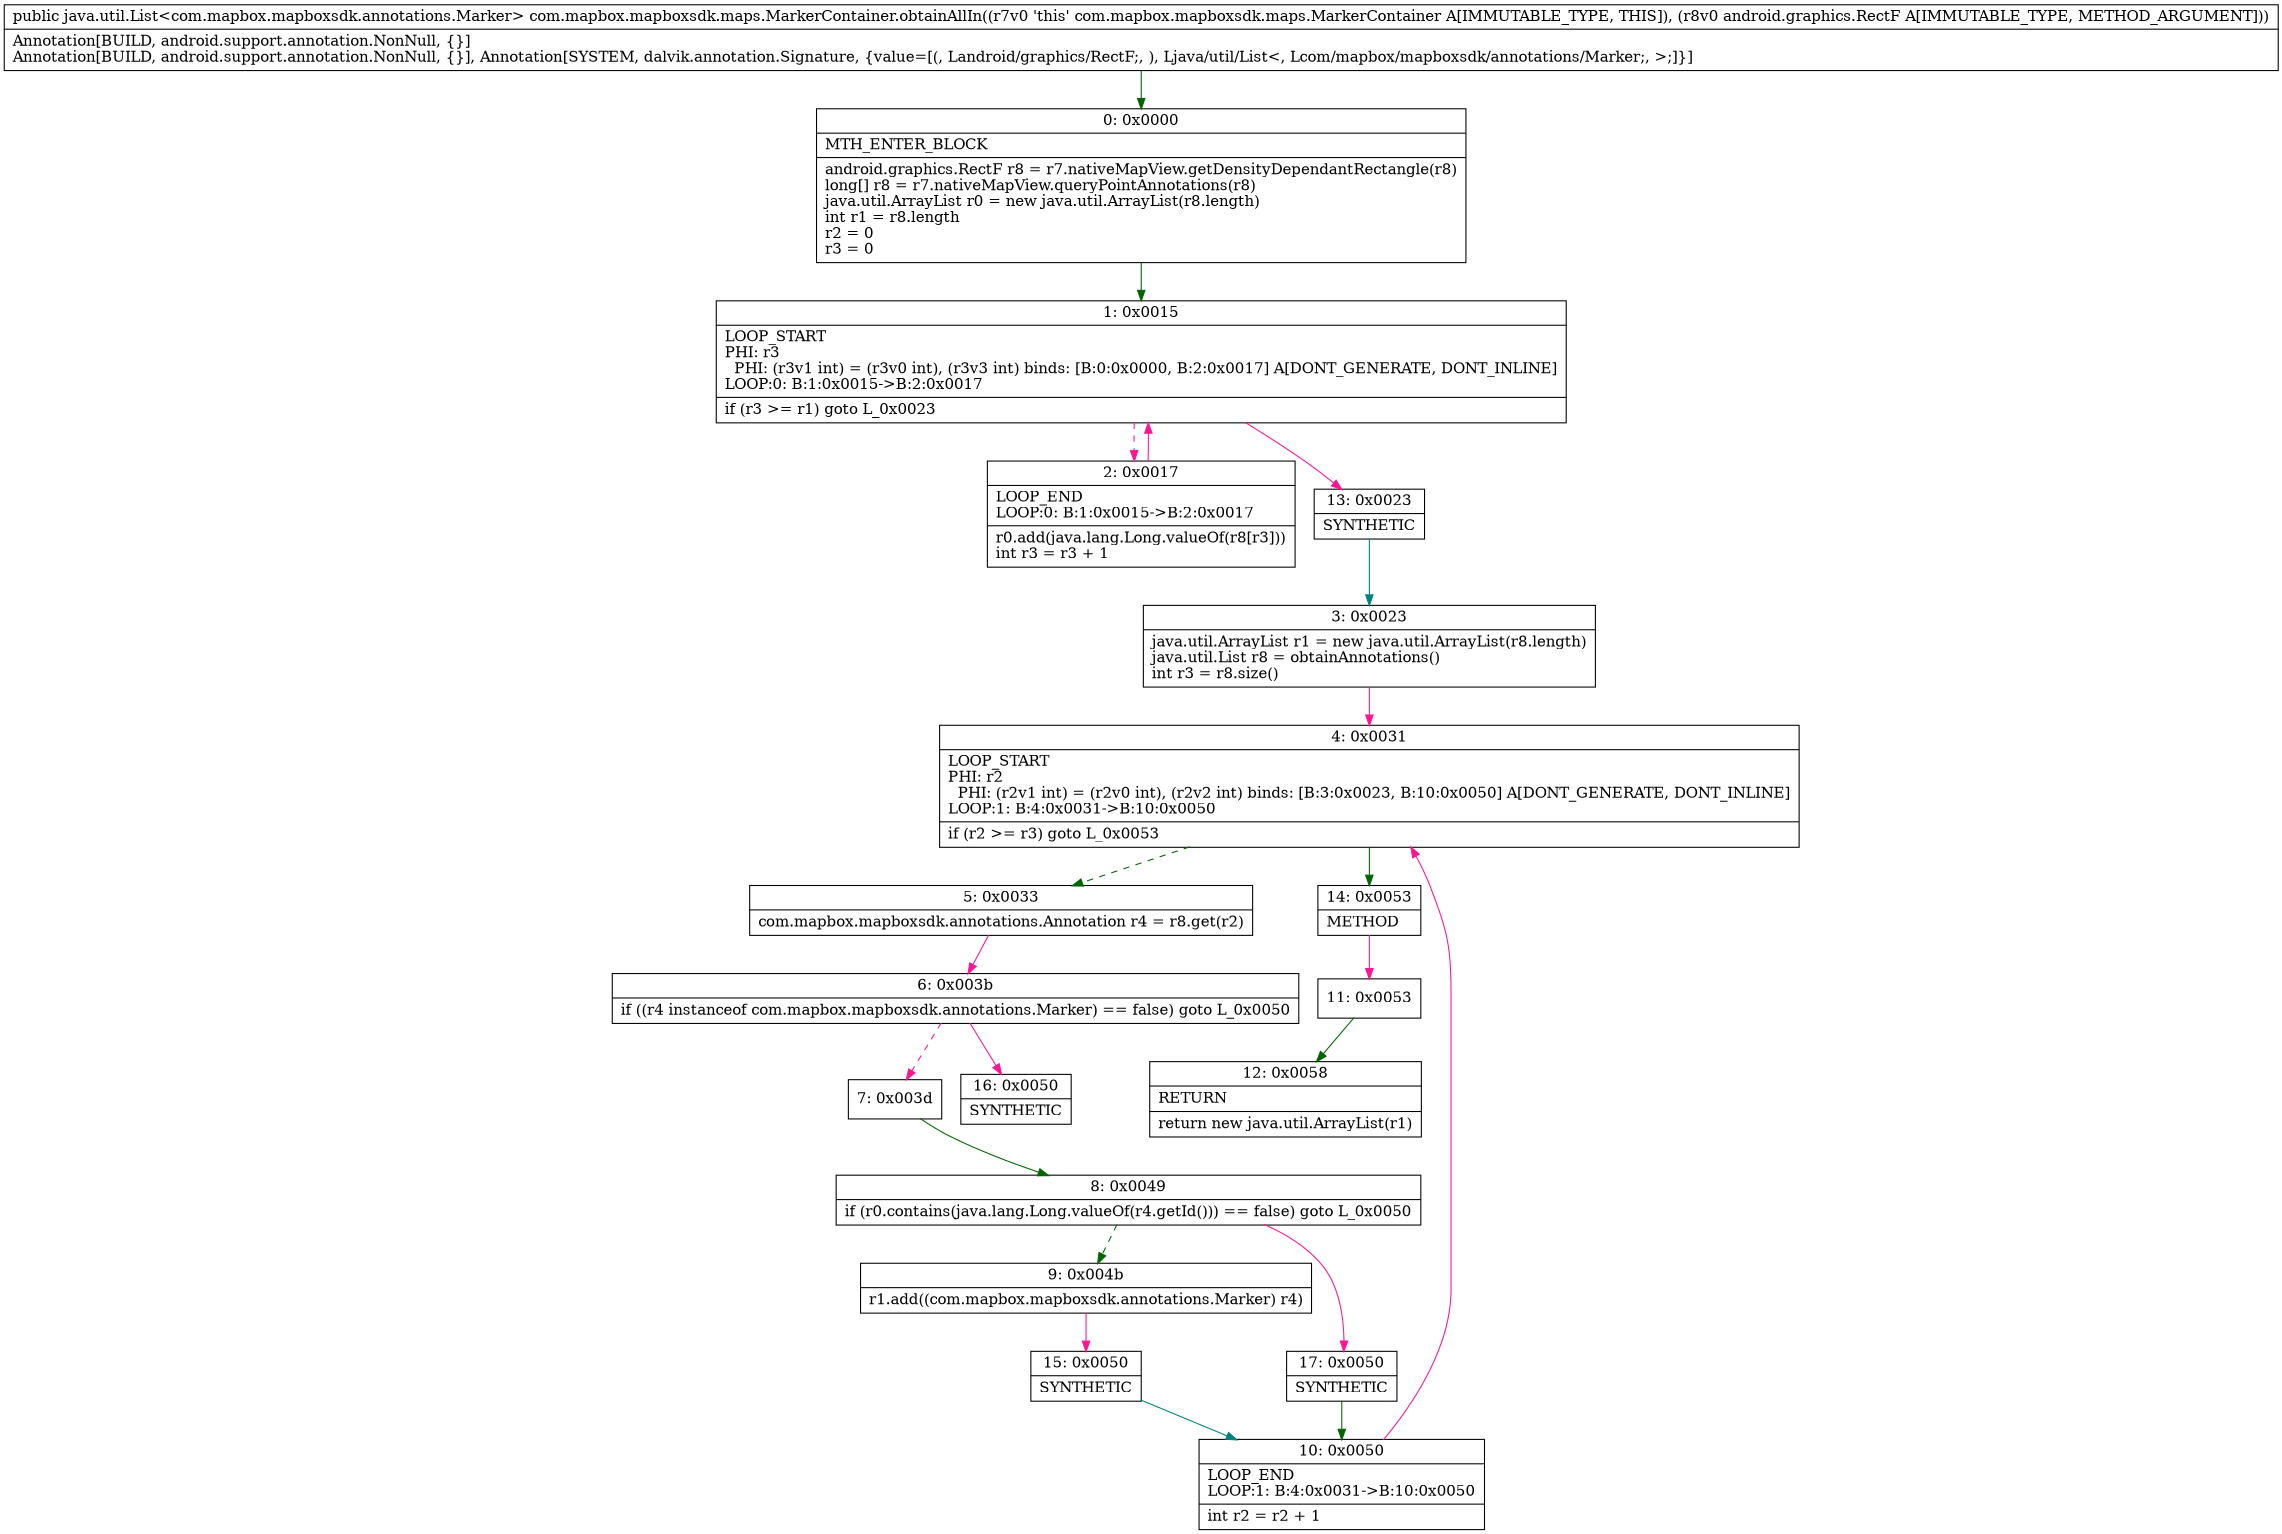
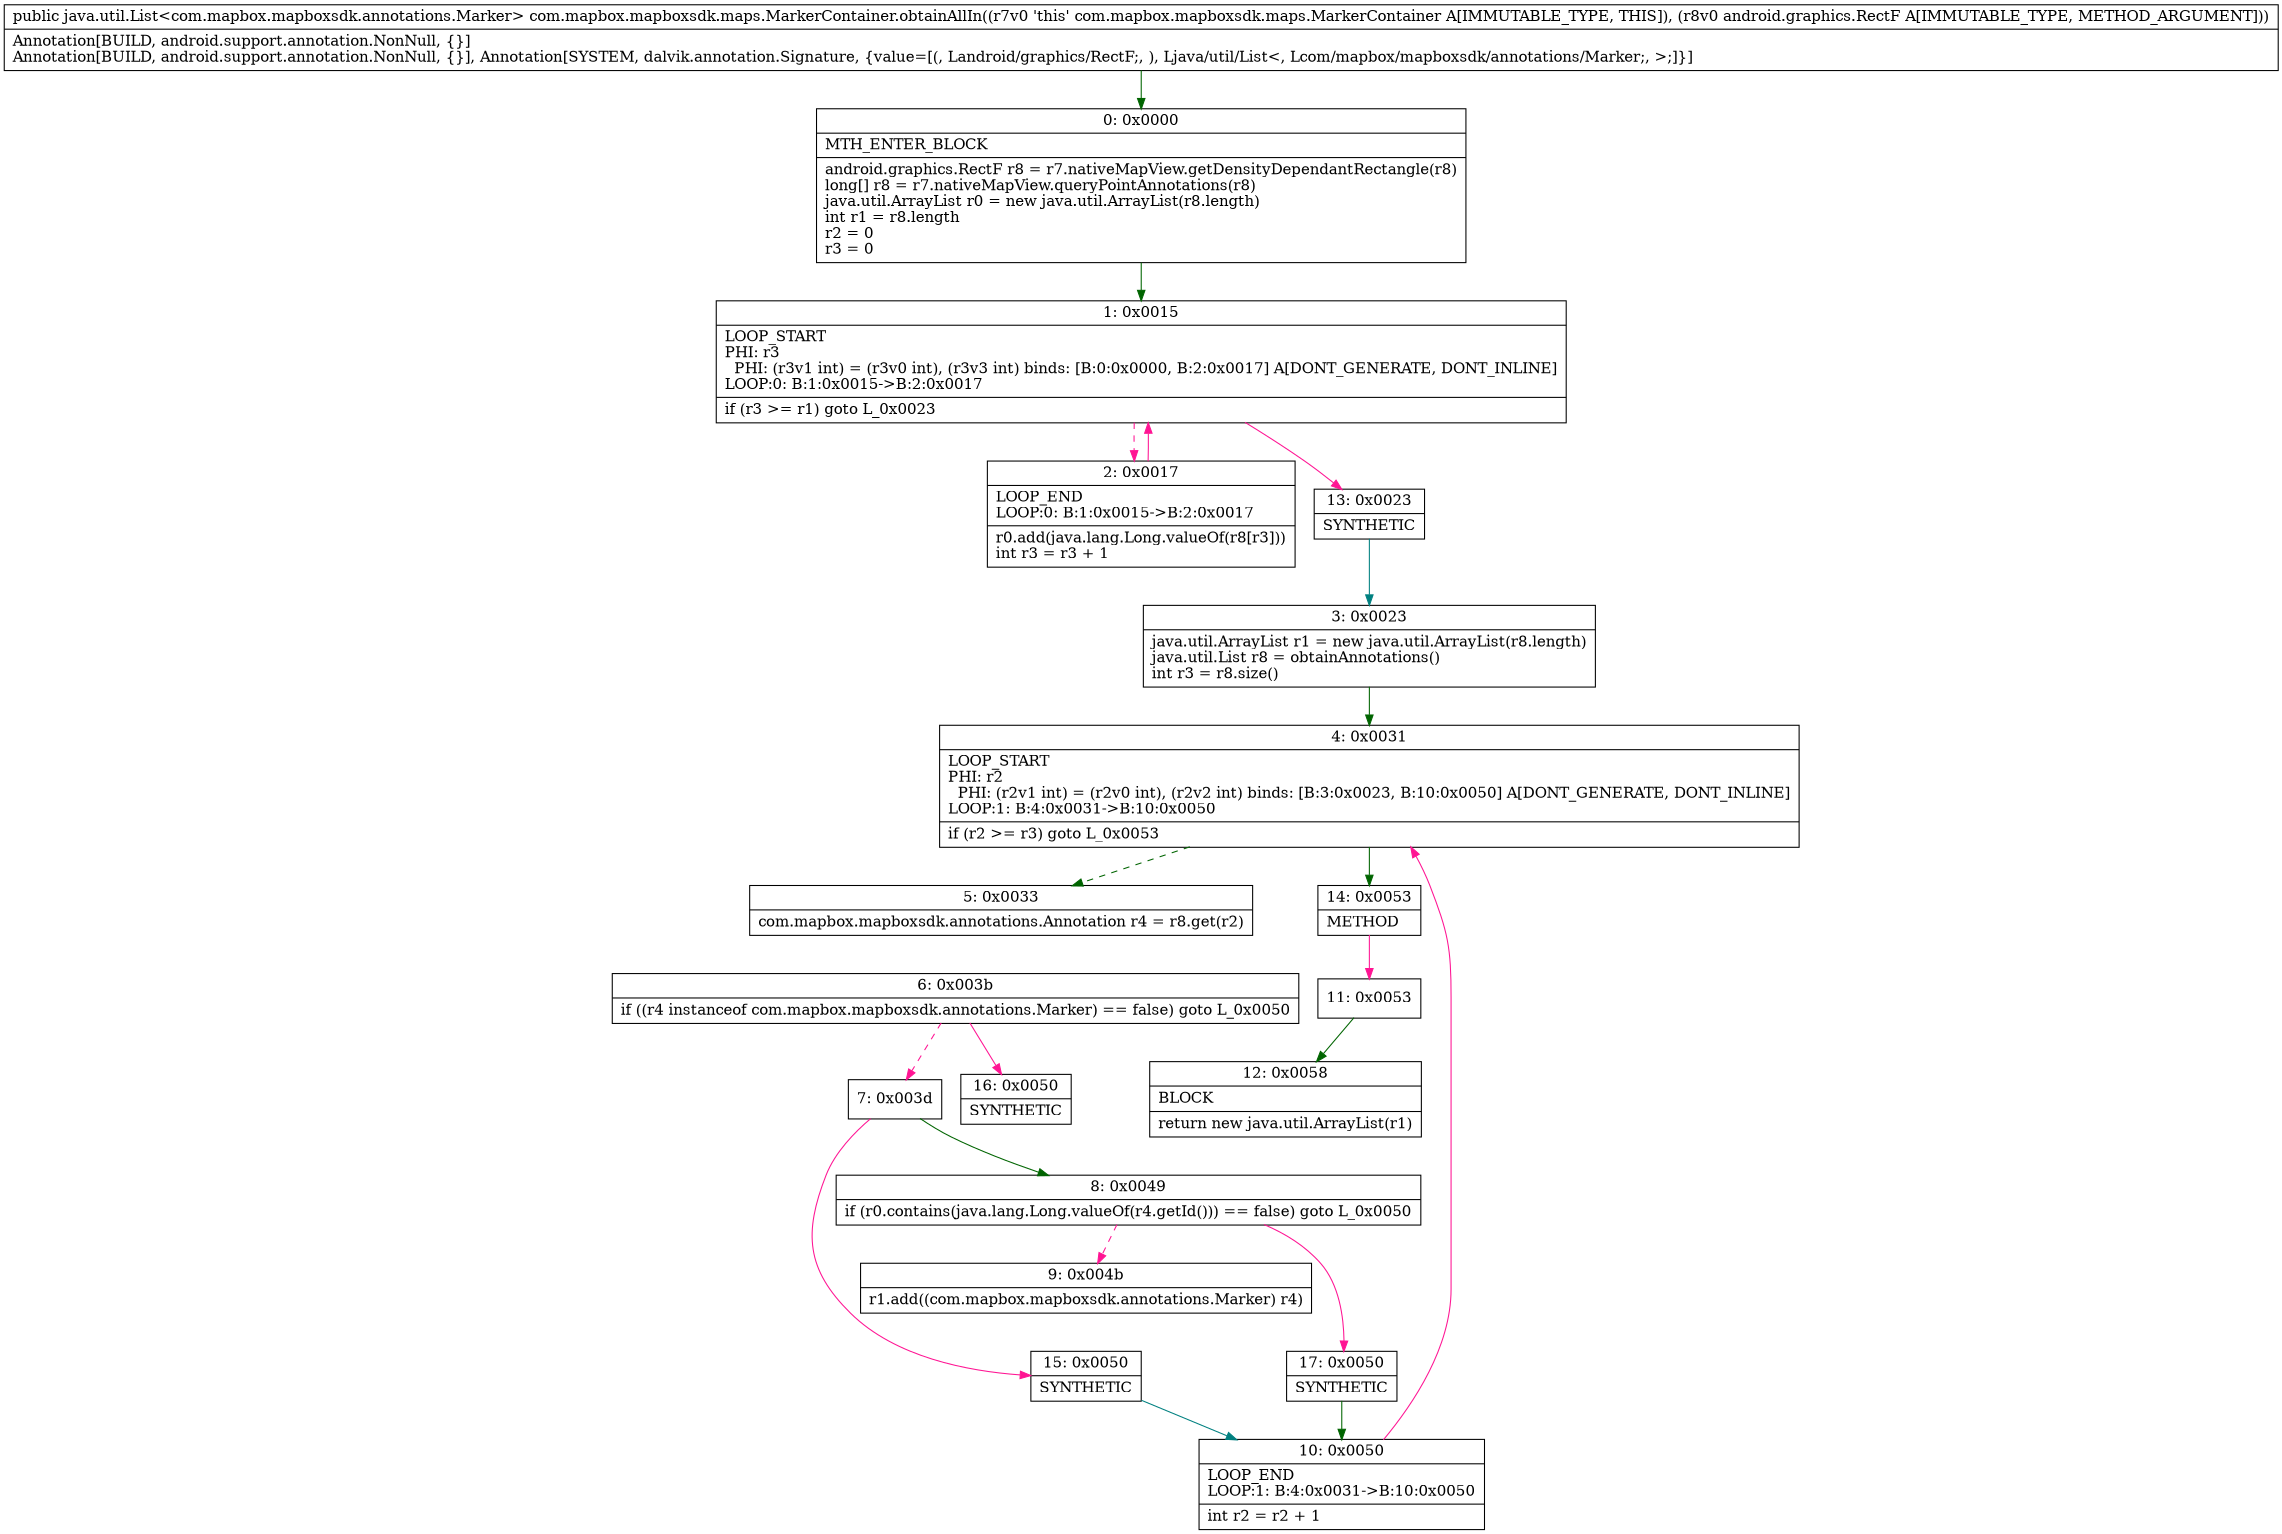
  digraph {
    node [shape=record]
    edge [color=deeppink]
    n1 [label="{0\:\ 0x0000|MTH_ENTER_BLOCK\l|android.graphics.RectF r8 = r7.nativeMapView.getDensityDependantRectangle(r8)\llong[] r8 = r7.nativeMapView.queryPointAnnotations(r8)\ljava.util.ArrayList r0 = new java.util.ArrayList(r8.length)\lint r1 = r8.length\lr2 = 0\lr3 = 0\l}"]
    n2 [label="{1\:\ 0x0015|LOOP_START\lPHI: r3 \l  PHI: (r3v1 int) = (r3v0 int), (r3v3 int) binds: [B:0:0x0000, B:2:0x0017] A[DONT_GENERATE, DONT_INLINE]\lLOOP:0: B:1:0x0015\-\>B:2:0x0017\l|if (r3 \>= r1) goto L_0x0023\l}"]
    n3 [label="{2\:\ 0x0017|LOOP_END\lLOOP:0: B:1:0x0015\-\>B:2:0x0017\l|r0.add(java.lang.Long.valueOf(r8[r3]))\lint r3 = r3 + 1\l}"]
    n4 [label="{13\:\ 0x0023|SYNTHETIC\l}"]
    n5 [label="{3\:\ 0x0023|java.util.ArrayList r1 = new java.util.ArrayList(r8.length)\ljava.util.List r8 = obtainAnnotations()\lint r3 = r8.size()\l}"]
    n6 [label="{4\:\ 0x0031|LOOP_START\lPHI: r2 \l  PHI: (r2v1 int) = (r2v0 int), (r2v2 int) binds: [B:3:0x0023, B:10:0x0050] A[DONT_GENERATE, DONT_INLINE]\lLOOP:1: B:4:0x0031\-\>B:10:0x0050\l|if (r2 \>= r3) goto L_0x0053\l}"]
    n7 [label="{5\:\ 0x0033|com.mapbox.mapboxsdk.annotations.Annotation r4 = r8.get(r2)\l}"]
    n8 [label="{14\:\ 0x0053|METHOD\l}"]
    n9 [label="{6\:\ 0x003b|if ((r4 instanceof com.mapbox.mapboxsdk.annotations.Marker) == false) goto L_0x0050\l}"]
    n10 [label="{11\:\ 0x0053}"]
    n11 [label="{7\:\ 0x003d}"]
    n12 [label="{16\:\ 0x0050|SYNTHETIC\l}"]
    n13 [label="{8\:\ 0x0049|if (r0.contains(java.lang.Long.valueOf(r4.getId())) == false) goto L_0x0050\l}"]
    n14 [label="{9\:\ 0x004b|r1.add((com.mapbox.mapboxsdk.annotations.Marker) r4)\l}"]
    n15 [label="{17\:\ 0x0050|SYNTHETIC\l}"]
    n16 [label="{15\:\ 0x0050|SYNTHETIC\l}"]
    n17 [label="{10\:\ 0x0050|LOOP_END\lLOOP:1: B:4:0x0031\-\>B:10:0x0050\l|int r2 = r2 + 1\l}"]
-   n18 [label="{12\:\ 0x0058|RETURN\l|return new java.util.ArrayList(r1)\l}"]
+   n18 [label="{12\:\ 0x0058|BLOCK\l|return new java.util.ArrayList(r1)\l}"]
    n19 [label="{public java.util.List\<com.mapbox.mapboxsdk.annotations.Marker\> com.mapbox.mapboxsdk.maps.MarkerContainer.obtainAllIn((r7v0 'this' com.mapbox.mapboxsdk.maps.MarkerContainer A[IMMUTABLE_TYPE, THIS]), (r8v0 android.graphics.RectF A[IMMUTABLE_TYPE, METHOD_ARGUMENT]))  | Annotation[BUILD, android.support.annotation.NonNull, \{\}]\lAnnotation[BUILD, android.support.annotation.NonNull, \{\}], Annotation[SYSTEM, dalvik.annotation.Signature, \{value=[(, Landroid\/graphics\/RectF;, ), Ljava\/util\/List\<, Lcom\/mapbox\/mapboxsdk\/annotations\/Marker;, \>;]\}]\l}"]
    n1 -> n2 [color=darkgreen]
    n2 -> n3 [style=dashed]
    n2 -> n4
    n3 -> n2
    n4 -> n5 [color=teal]
-   n5 -> n6
+   n5 -> n6 [color=darkgreen]
    n6 -> n7 [color=darkgreen style=dashed]
    n6 -> n8 [color=darkgreen]
-   n7 -> n9
    n8 -> n10
    n9 -> n11 [style=dashed]
    n9 -> n12
    n10 -> n18 [color=darkgreen]
    n11 -> n13 [color=darkgreen]
-   n13 -> n14 [color=darkgreen style=dashed]
+   n13 -> n14 [style=dashed]
    n13 -> n15
-   n14 -> n16
+   n11 -> n16
    n15 -> n17 [color=darkgreen]
    n16 -> n17 [color=teal]
    n17 -> n6
    n19 -> n1 [color=darkgreen]
  }
